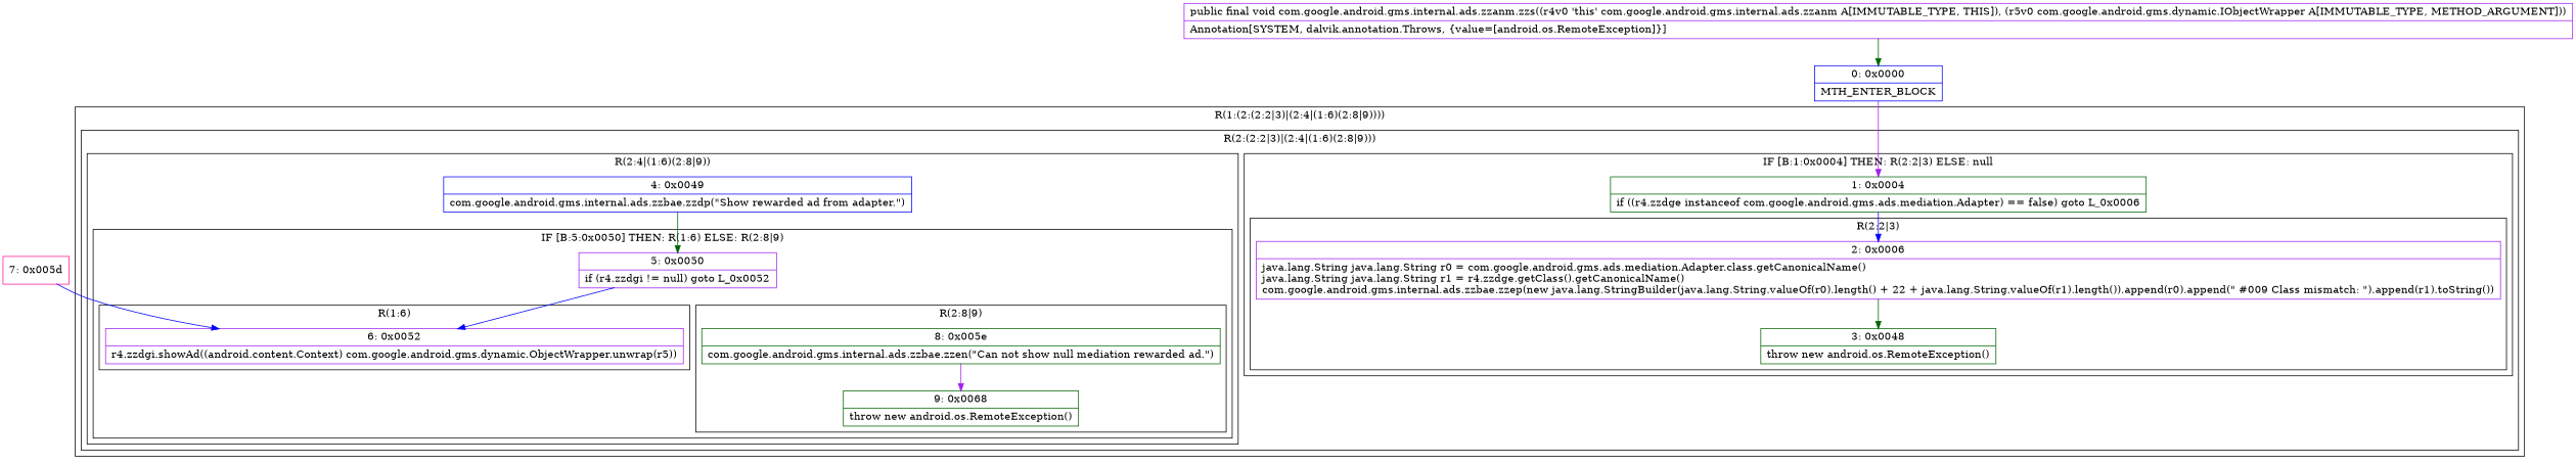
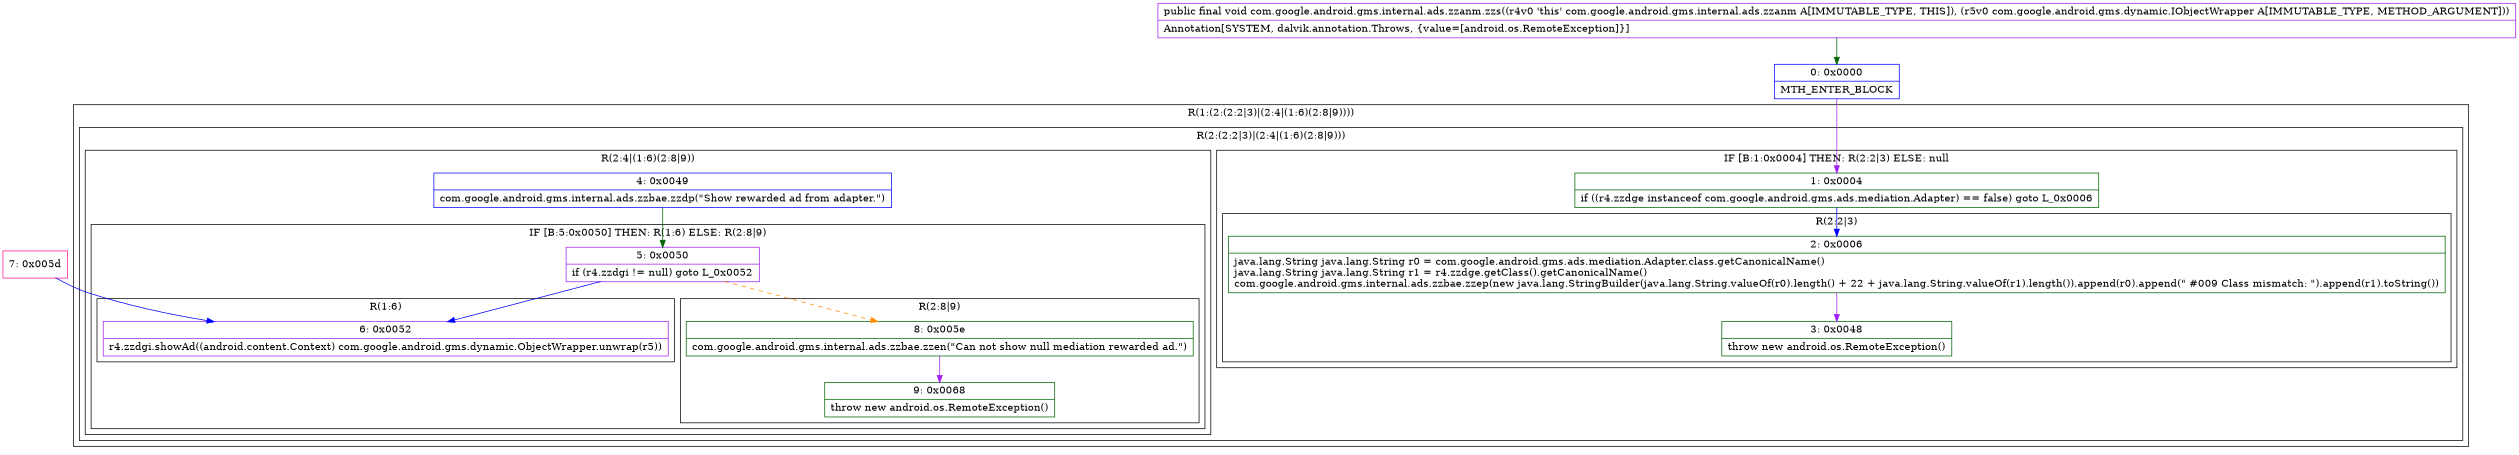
  digraph {
    node [color=darkgreen shape=record]
    edge [color=darkgreen]
-   n1 [color=purple label="{2\:\ 0x0006|java.lang.String java.lang.String r0 = com.google.android.gms.ads.mediation.Adapter.class.getCanonicalName()\ljava.lang.String java.lang.String r1 = r4.zzdge.getClass().getCanonicalName()\lcom.google.android.gms.internal.ads.zzbae.zzep(new java.lang.StringBuilder(java.lang.String.valueOf(r0).length() + 22 + java.lang.String.valueOf(r1).length()).append(r0).append(\" #009 Class mismatch: \").append(r1).toString())\l}"]
+   n1 [label="{2\:\ 0x0006|java.lang.String java.lang.String r0 = com.google.android.gms.ads.mediation.Adapter.class.getCanonicalName()\ljava.lang.String java.lang.String r1 = r4.zzdge.getClass().getCanonicalName()\lcom.google.android.gms.internal.ads.zzbae.zzep(new java.lang.StringBuilder(java.lang.String.valueOf(r0).length() + 22 + java.lang.String.valueOf(r1).length()).append(r0).append(\" #009 Class mismatch: \").append(r1).toString())\l}"]
    n2 [label="{3\:\ 0x0048|throw new android.os.RemoteException()\l}"]
    n3 [label="{1\:\ 0x0004|if ((r4.zzdge instanceof com.google.android.gms.ads.mediation.Adapter) == false) goto L_0x0006\l}"]
    n4 [color=purple label="{6\:\ 0x0052|r4.zzdgi.showAd((android.content.Context) com.google.android.gms.dynamic.ObjectWrapper.unwrap(r5))\l}"]
    n5 [label="{8\:\ 0x005e|com.google.android.gms.internal.ads.zzbae.zzen(\"Can not show null mediation rewarded ad.\")\l}"]
    n6 [label="{9\:\ 0x0068|throw new android.os.RemoteException()\l}"]
    n7 [color=purple label="{5\:\ 0x0050|if (r4.zzdgi != null) goto L_0x0052\l}"]
    n8 [color=blue label="{4\:\ 0x0049|com.google.android.gms.internal.ads.zzbae.zzdp(\"Show rewarded ad from adapter.\")\l}"]
    n9 [color=deeppink label="{7\:\ 0x005d}"]
    n10 [color=blue label="{0\:\ 0x0000|MTH_ENTER_BLOCK\l}"]
    n11 [color=purple label="{public final void com.google.android.gms.internal.ads.zzanm.zzs((r4v0 'this' com.google.android.gms.internal.ads.zzanm A[IMMUTABLE_TYPE, THIS]), (r5v0 com.google.android.gms.dynamic.IObjectWrapper A[IMMUTABLE_TYPE, METHOD_ARGUMENT]))  | Annotation[SYSTEM, dalvik.annotation.Throws, \{value=[android.os.RemoteException]\}]\l}"]
    subgraph cluster_1 {
      label="R(1:(2:(2:2|3)|(2:4|(1:6)(2:8|9))))"
      subgraph cluster_2 {
        label="R(2:(2:2|3)|(2:4|(1:6)(2:8|9)))"
        subgraph cluster_3 {
          label="IF [B:1:0x0004] THEN: R(2:2|3) ELSE: null"
          n3
          subgraph cluster_4 {
            label="R(2:2|3)"
            n1
            n2
          }
        }
        subgraph cluster_5 {
          label="R(2:4|(1:6)(2:8|9))"
          n8
          subgraph cluster_6 {
            label="IF [B:5:0x0050] THEN: R(1:6) ELSE: R(2:8|9)"
            n7
            subgraph cluster_7 {
              label="R(1:6)"
              n4
            }
            subgraph cluster_8 {
              label="R(2:8|9)"
              n5
              n6
            }
          }
        }
      }
    }
-   n1 -> n2
+   n1 -> n2 [color=purple]
    n3 -> n1 [color=blue]
    n5 -> n6 [color=purple]
    n7 -> n4 [color=blue]
+   n7 -> n5 [color=darkorange style=dashed]
    n8 -> n7
    n9 -> n4 [color=blue]
    n10 -> n3 [color=purple]
    n11 -> n10
  }
